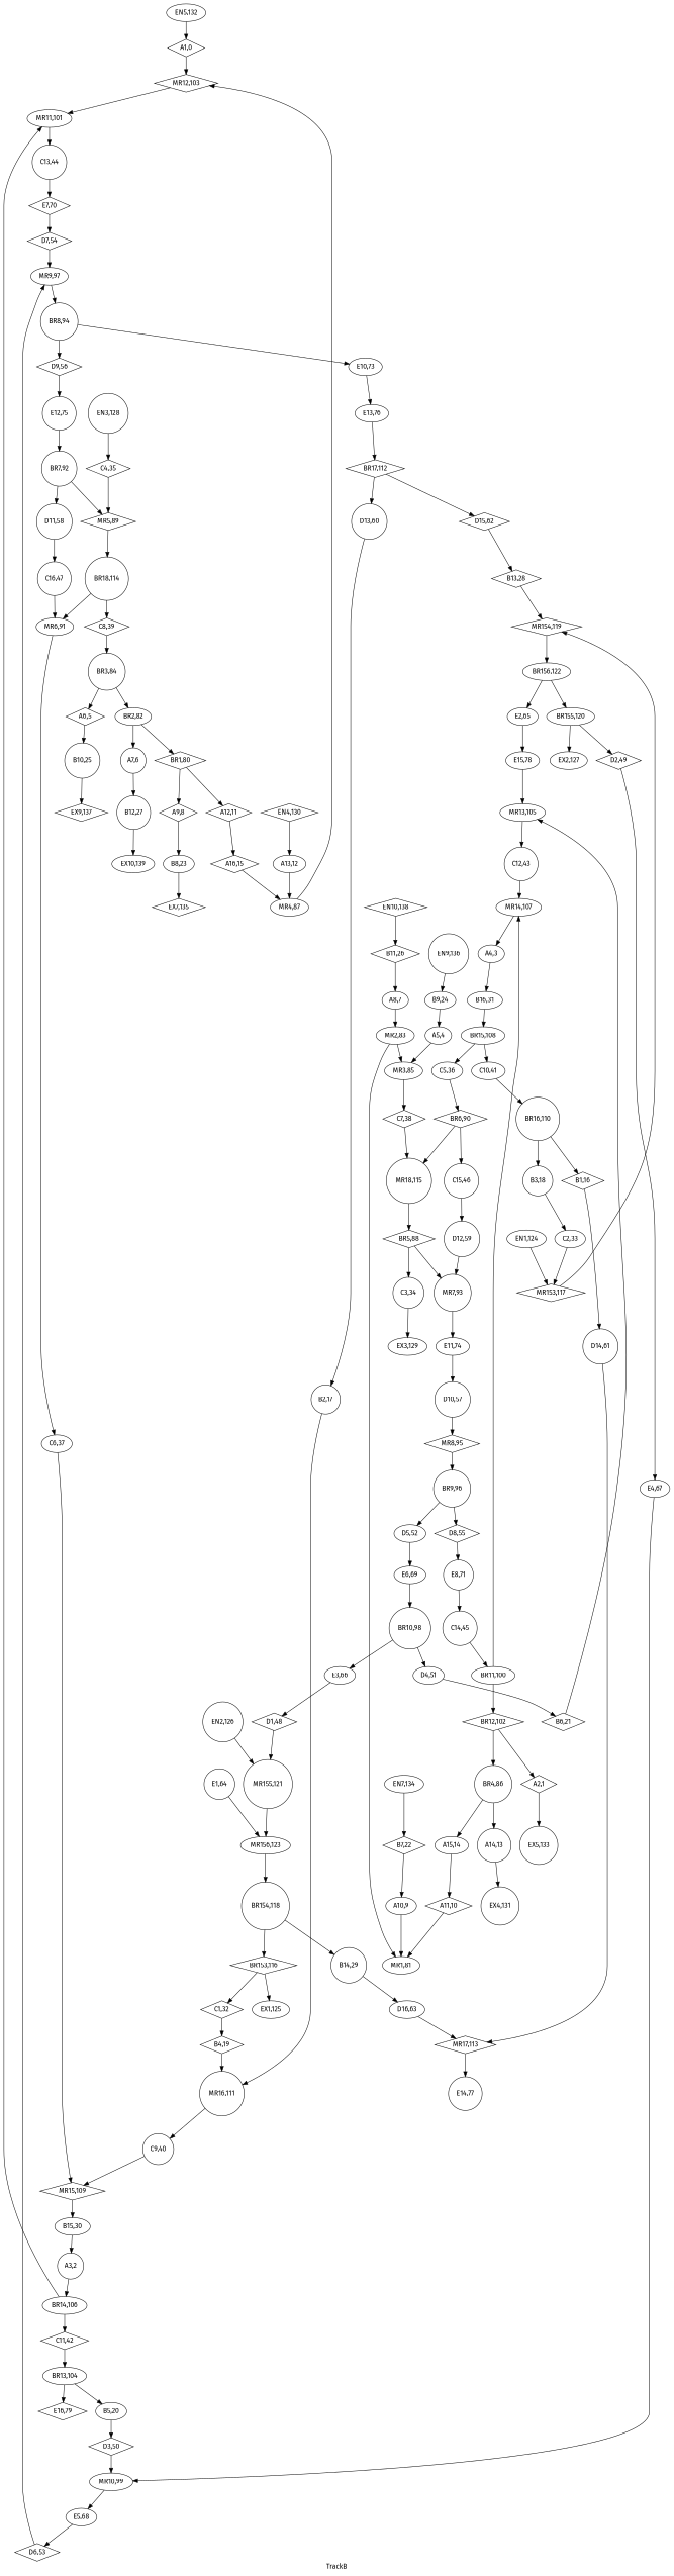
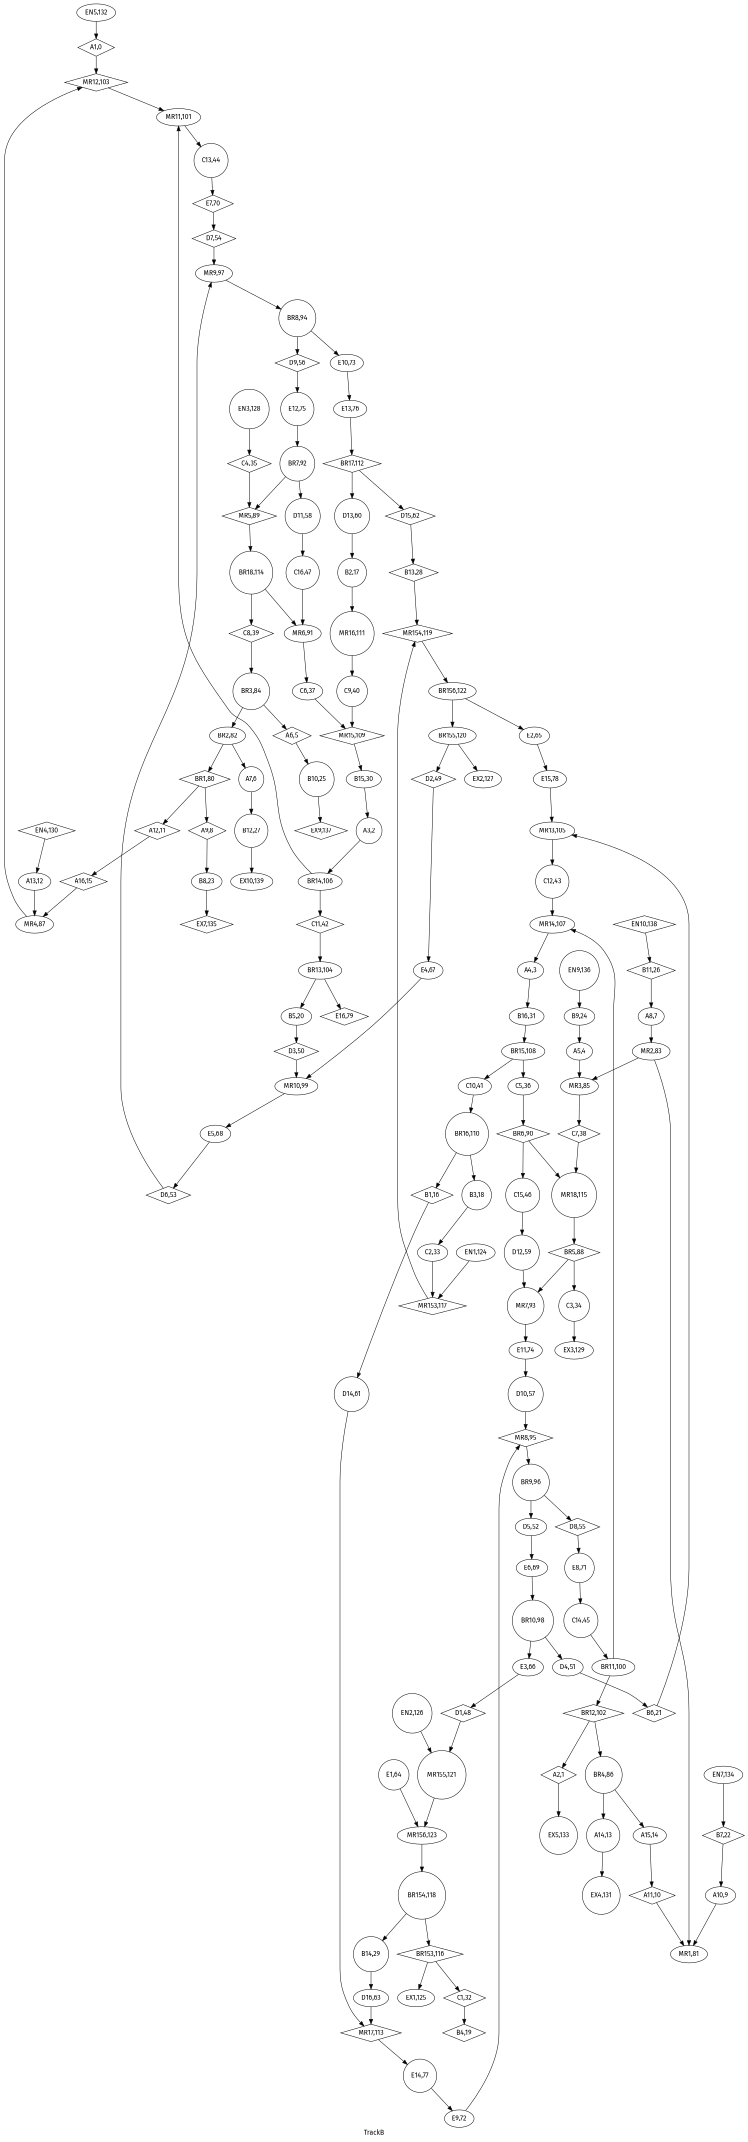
  digraph {
    fontname="Fira Sans"
    label=TrackB
    node [fontname="Fira Sans" shape=ellipse]
    edge [fontname="Fira Sans"]
    n1 [label="A1,0" shape=diamond]
    n2 [label="MR12,103" shape=diamond]
    n3 [label="MR11,101"]
    n4 [label="A2,1" shape=diamond]
    n5 [label="EX5,133" shape=circle]
    n6 [label="A3,2" shape=circle]
    n7 [label="BR14,106"]
    n8 [label="C11,42" shape=diamond]
    n9 [label="A4,3"]
    n10 [label="B16,31"]
    n11 [label="BR15,108"]
    n12 [label="A5,4"]
    n13 [label="MR3,85"]
    n14 [label="C7,38" shape=diamond]
    n15 [label="A6,5" shape=diamond]
    n16 [label="B10,25" shape=circle]
    n17 [label="EX9,137" shape=diamond]
    n18 [label="A7,6" shape=circle]
    n19 [label="B12,27" shape=circle]
    n20 [label="EX10,139"]
    n21 [label="A8,7"]
    n22 [label="MR2,83"]
    n23 [label="MR1,81"]
    n24 [label="A9,8" shape=diamond]
    n25 [label="B8,23"]
    n26 [label="EX7,135" shape=diamond]
    n27 [label="A10,9"]
    n28 [label="A11,10" shape=diamond]
    n29 [label="A12,11" shape=diamond]
    n30 [label="A16,15" shape=diamond]
    n31 [label="MR4,87"]
    n32 [label="A13,12"]
    n33 [label="A14,13" shape=circle]
    n34 [label="EX4,131" shape=circle]
    n35 [label="A15,14"]
    n36 [label="B1,16" shape=diamond]
    n37 [label="D14,61" shape=circle]
    n38 [label="MR17,113" shape=diamond]
    n39 [label="B2,17" shape=circle]
    n40 [label="MR16,111" shape=circle]
    n41 [label="C9,40" shape=circle]
    n42 [label="B3,18" shape=circle]
    n43 [label="C2,33"]
    n44 [label="MR153,117" shape=diamond]
    n45 [label="B4,19" shape=diamond]
    n46 [label="B5,20"]
    n47 [label="D3,50" shape=diamond]
    n48 [label="MR10,99"]
    n49 [label="B6,21" shape=diamond]
    n50 [label="MR13,105"]
    n51 [label="C12,43" shape=circle]
    n52 [label="B7,22" shape=diamond]
    n53 [label="B9,24"]
    n54 [label="B11,26" shape=diamond]
    n55 [label="B13,28" shape=diamond]
    n56 [label="MR154,119" shape=diamond]
    n57 [label="BR156,122"]
    n58 [label="B14,29" shape=circle]
    n59 [label="D16,63"]
    n60 [label="B15,30"]
    n61 [label="C5,36"]
    n62 [label="C10,41"]
    n63 [label="C1,32" shape=diamond]
    n64 [label="C3,34" shape=circle]
    n65 [label="EX3,129"]
    n66 [label="C4,35" shape=diamond]
    n67 [label="MR5,89" shape=diamond]
    n68 [label="BR18,114" shape=circle]
    n69 [label="BR6,90" shape=diamond]
    n70 [label="MR18,115" shape=circle]
    n71 [label="C15,46" shape=circle]
    n72 [label="C6,37"]
    n73 [label="MR15,109" shape=diamond]
    n74 [label="BR5,88" shape=diamond]
    n75 [label="C8,39" shape=diamond]
    n76 [label="BR3,84" shape=circle]
    n77 [label="BR2,82"]
    n78 [label="BR16,110" shape=circle]
    n79 [label="BR13,104"]
    n80 [label="E16,79" shape=diamond]
    n81 [label="MR14,107"]
    n82 [label="C13,44" shape=circle]
    n83 [label="E7,70" shape=diamond]
    n84 [label="D7,54" shape=diamond]
    n85 [label="C14,45" shape=circle]
    n86 [label="BR11,100"]
    n87 [label="BR12,102" shape=diamond]
    n88 [label="D12,59" shape=circle]
    n89 [label="MR7,93" shape=circle]
    n90 [label="C16,47" shape=circle]
    n91 [label="MR6,91"]
    n92 [label="D1,48" shape=diamond]
    n93 [label="MR155,121" shape=circle]
    n94 [label="MR156,123"]
    n95 [label="D2,49" shape=diamond]
    n96 [label="E4,67"]
    n97 [label="E5,68"]
    n98 [label="D4,51"]
    n99 [label="D5,52"]
    n100 [label="E6,69"]
    n101 [label="BR10,98" shape=circle]
    n102 [label="D6,53" shape=diamond]
    n103 [label="MR9,97"]
    n104 [label="BR8,94" shape=circle]
    n105 [label="D8,55" shape=diamond]
    n106 [label="E8,71" shape=circle]
    n107 [label="D9,56" shape=diamond]
    n108 [label="E12,75" shape=circle]
    n109 [label="BR7,92" shape=circle]
    n110 [label="D10,57" shape=circle]
    n111 [label="MR8,95" shape=diamond]
    n112 [label="BR9,96" shape=circle]
    n113 [label="D11,58" shape=circle]
    n114 [label="E11,74"]
    n115 [label="D13,60" shape=circle]
    n116 [label="E14,77" shape=circle]
    n117 [label="D15,62" shape=diamond]
    n118 [label="E1,64" shape=circle]
    n119 [label="BR154,118" shape=circle]
    n120 [label="E2,65"]
    n121 [label="E15,78"]
    n122 [label="E3,66"]
+   n123 [label="E9,72"]
    n124 [label="E10,73"]
    n125 [label="E13,76"]
    n126 [label="BR17,112" shape=diamond]
    n127 [label="BR1,80" shape=diamond]
    n128 [label="BR4,86" shape=circle]
    n129 [label="BR153,116" shape=diamond]
    n130 [label="EX1,125"]
    n131 [label="BR155,120"]
    n132 [label="EX2,127"]
    n133 [label="EN1,124"]
    n134 [label="EN2,126" shape=circle]
    n135 [label="EN3,128" shape=circle]
    n136 [label="EN4,130" shape=diamond]
    n137 [label="EN5,132"]
    n138 [label="EN7,134"]
    n139 [label="EN9,136" shape=circle]
    n140 [label="EN10,138" shape=diamond]
    n1 -> n2
    n2 -> n3
    n3 -> n82
    n4 -> n5
    n6 -> n7
    n7 -> n3
    n7 -> n8
    n8 -> n79
    n9 -> n10
    n10 -> n11
    n11 -> n61
    n11 -> n62
    n12 -> n13
    n13 -> n14
    n14 -> n70
    n15 -> n16
    n16 -> n17
    n18 -> n19
    n19 -> n20
    n21 -> n22
    n22 -> n13
    n22 -> n23
    n24 -> n25
    n25 -> n26
    n27 -> n23
    n28 -> n23
    n29 -> n30
    n30 -> n31
    n31 -> n2
    n32 -> n31
    n33 -> n34
    n35 -> n28
    n36 -> n37
    n37 -> n38
    n38 -> n116
    n39 -> n40
    n40 -> n41
    n41 -> n73
    n42 -> n43
    n43 -> n44
    n44 -> n56
-   n45 -> n40
    n46 -> n47
    n47 -> n48
    n48 -> n97
    n49 -> n50
    n50 -> n51
    n51 -> n81
    n52 -> n27
    n53 -> n12
    n54 -> n21
    n55 -> n56
    n56 -> n57
    n57 -> n120
    n57 -> n131
    n58 -> n59
    n59 -> n38
    n60 -> n6
    n61 -> n69
    n62 -> n78
    n63 -> n45
    n64 -> n65
    n66 -> n67
    n67 -> n68
    n68 -> n75
    n68 -> n91
    n69 -> n70
    n69 -> n71
    n70 -> n74
    n71 -> n88
    n72 -> n73
    n73 -> n60
    n74 -> n64
    n74 -> n89
    n75 -> n76
    n76 -> n15
    n76 -> n77
    n77 -> n18
    n77 -> n127
    n78 -> n36
    n78 -> n42
    n79 -> n46
    n79 -> n80
    n81 -> n9
    n82 -> n83
    n83 -> n84
    n84 -> n103
    n85 -> n86
    n86 -> n81
    n86 -> n87
    n87 -> n4
    n87 -> n128
    n88 -> n89
    n89 -> n114
    n90 -> n91
    n91 -> n72
    n92 -> n93
    n93 -> n94
    n94 -> n119
    n95 -> n96
    n96 -> n48
    n97 -> n102
    n98 -> n49
    n99 -> n100
    n100 -> n101
    n101 -> n98
    n101 -> n122
    n102 -> n103
    n103 -> n104
    n104 -> n107
    n104 -> n124
    n105 -> n106
    n106 -> n85
    n107 -> n108
    n108 -> n109
    n109 -> n67
    n109 -> n113
    n110 -> n111
    n111 -> n112
    n112 -> n99
    n112 -> n105
    n113 -> n90
    n114 -> n110
    n115 -> n39
+   n116 -> n123
    n117 -> n55
    n118 -> n94
    n119 -> n58
    n119 -> n129
    n120 -> n121
    n121 -> n50
    n122 -> n92
+   n123 -> n111
    n124 -> n125
    n125 -> n126
    n126 -> n115
    n126 -> n117
    n127 -> n24
    n127 -> n29
    n128 -> n33
    n128 -> n35
    n129 -> n63
    n129 -> n130
    n131 -> n95
    n131 -> n132
    n133 -> n44
    n134 -> n93
    n135 -> n66
    n136 -> n32
    n137 -> n1
    n138 -> n52
    n139 -> n53
    n140 -> n54
  }
